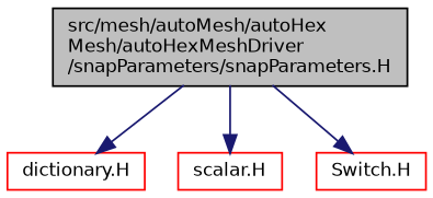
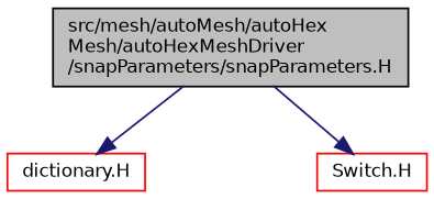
  digraph {
    node [color=red fontname=Helvetica fontsize=10 shape=record]
    edge [color=midnightblue fontname=Helvetica fontsize=10 labelfontname=Helvetica labelfontsize=10 style=solid]
    n1 [color=black fillcolor=grey75 fontcolor=black height=0.2 label="src/mesh/autoMesh/autoHex\lMesh/autoHexMeshDriver\l/snapParameters/snapParameters.H" style=filled width=0.4]
    n2 [height=0.2 label="dictionary.H" width=0.4]
-   n3 [height=0.2 label="scalar.H" width=0.4]
    n4 [height=0.2 label="Switch.H" width=0.4]
    n1 -> n2
-   n1 -> n3
    n1 -> n4
  }
